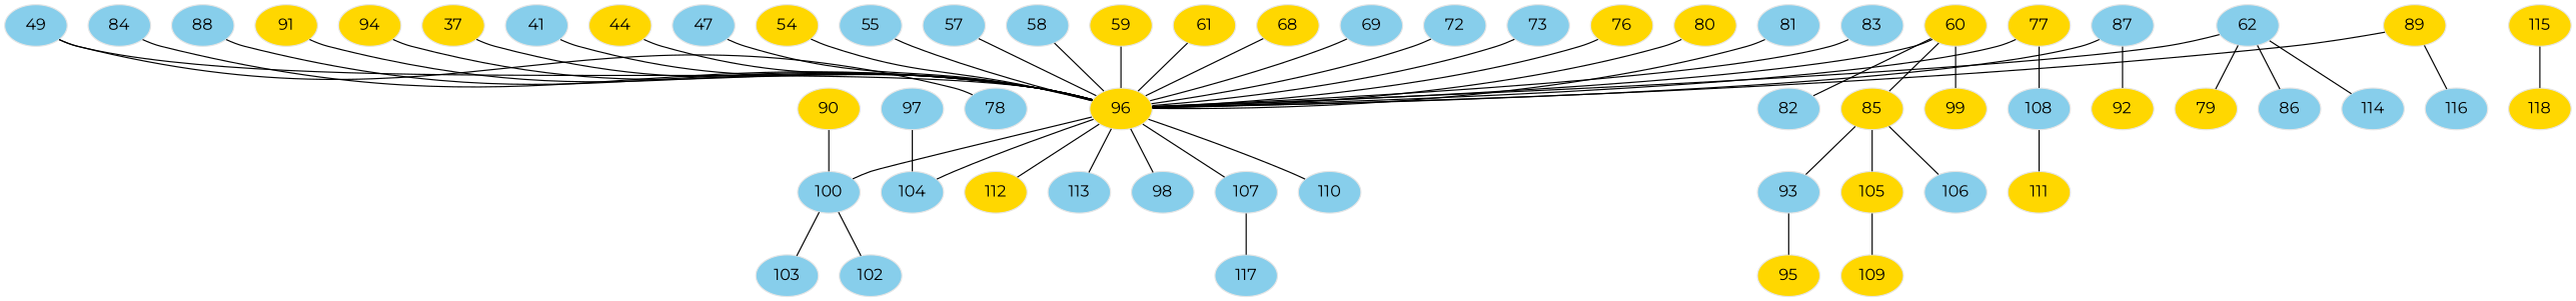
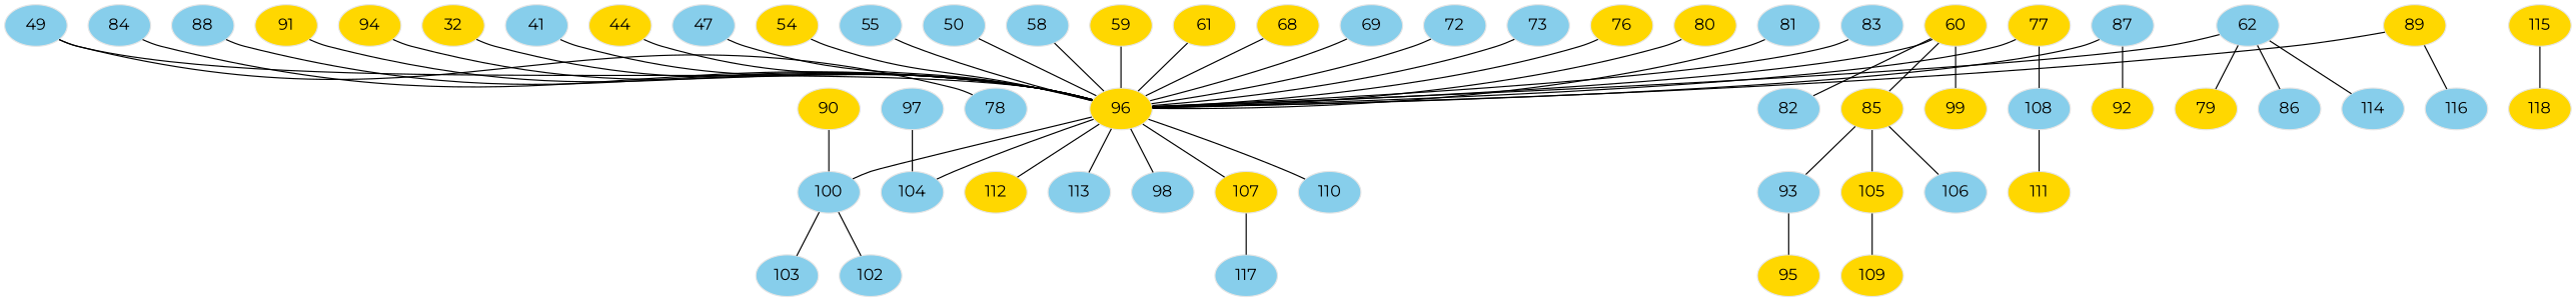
  graph {
    fontname=Montserrat
    node [color=gray90 fillcolor=skyblue fontname=Montserrat style=filled]
    edge [fontname=Montserrat]
    96 [fillcolor=gold super="+52+71"]
    100 [super="+32+29"]
    98
    104 [super="+30+31+75+63"]
-   107 [super="+101"]
+   107 [fillcolor=gold super="+101"]
    110
    112 [fillcolor=gold]
    113
-   37 [fillcolor=gold]
+   37 [fillcolor=gold label=32]
    41
    44 [fillcolor=gold]
    47
    49
    78
    54 [fillcolor=gold]
    55
-   57
+   57 [label=50]
    58
    59 [fillcolor=gold]
    60 [fillcolor=gold super="+34"]
    82
    85 [fillcolor=gold]
    99 [fillcolor=gold]
    93
    105 [fillcolor=gold]
    106
    61 [fillcolor=gold]
    62 [super="+39"]
    79 [fillcolor=gold]
    86
    114
    68 [fillcolor=gold]
    69
    72
    73
    76 [fillcolor=gold]
    77 [fillcolor=gold super="+64"]
    108 [super="+74"]
    111 [fillcolor=gold]
    80 [fillcolor=gold]
    81 [super="+22"]
    83
    84
    95 [fillcolor=gold]
    109 [fillcolor=gold]
    87
    92 [fillcolor=gold]
    88
    89 [fillcolor=gold]
    116
    102
    103
    90 [fillcolor=gold]
    91 [fillcolor=gold]
    94 [fillcolor=gold]
    117
    115 [fillcolor=gold super="+20+45"]
    118 [fillcolor=gold]
    97
    96 -- 100
    96 -- 98
    96 -- 104
    96 -- 107
    96 -- 110
    96 -- 112
    96 -- 113
    100 -- 102
    100 -- 103
    107 -- 117
    37 -- 96
    41 -- 96
    44 -- 96
    47 -- 96
    49 -- 96
    49 -- 78
    54 -- 96
    55 -- 96
    57 -- 96
    58 -- 96
    59 -- 96
    60 -- 96
    60 -- 82
    60 -- 85
    60 -- 99
    85 -- 93
    85 -- 105
    85 -- 106
    93 -- 95
    105 -- 109
    61 -- 96
    62 -- 96
    62 -- 79
    62 -- 86
    62 -- 114
    68 -- 96
    69 -- 96
    72 -- 96
    73 -- 96
    76 -- 96
    77 -- 96
    77 -- 108
    108 -- 111
    80 -- 96
    81 -- 96
    83 -- 96
    84 -- 96
    87 -- 96
    87 -- 92
    88 -- 96
    89 -- 96
    89 -- 116
    90 -- 100
    91 -- 96
    94 -- 96
    115 -- 118
    97 -- 104
  }
